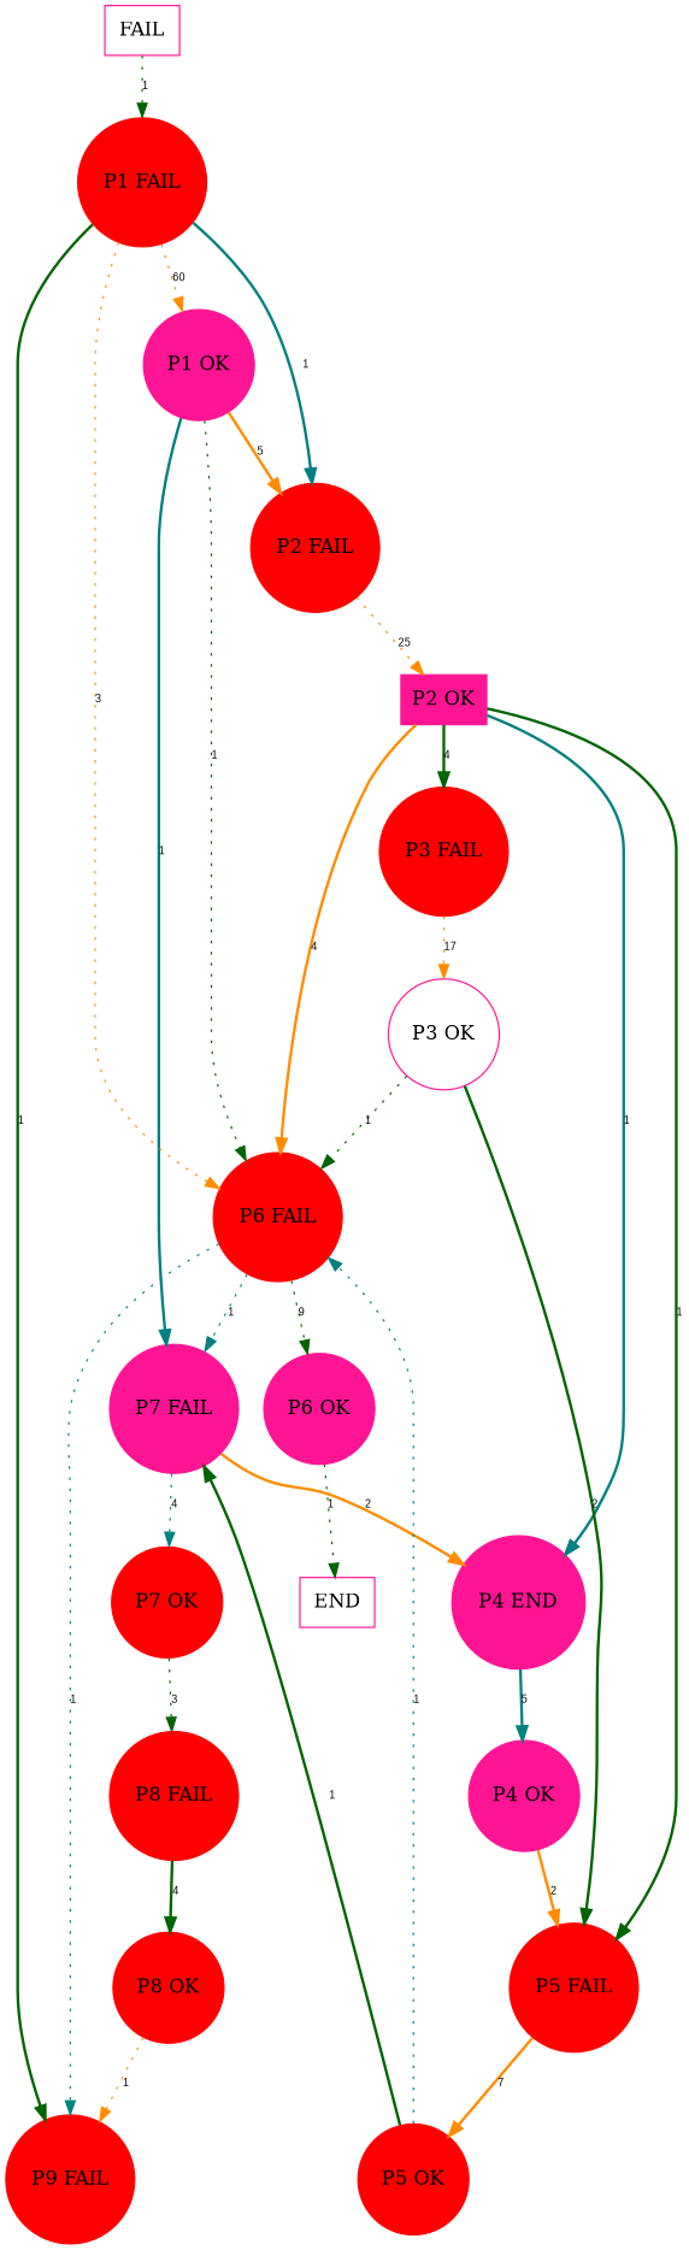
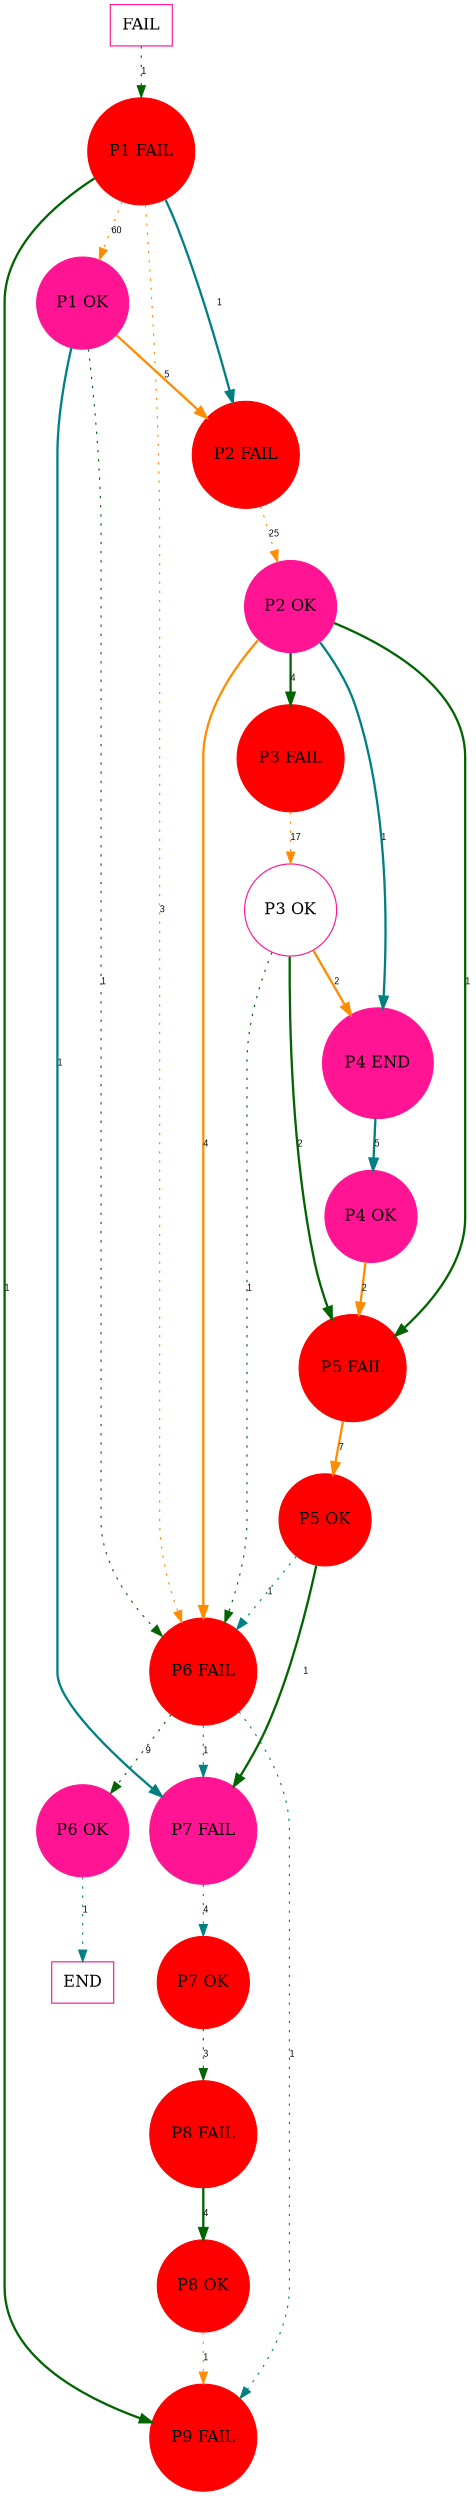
  digraph {
    node [color=red shape=circle style=filled]
    edge [color=darkgreen fontname=Arial fontsize=8 labelfloat=false style=bold]
    "P1 OK" [color=deeppink]
    "P1 FAIL"
    "P2 FAIL"
    "P6 FAIL"
    "P9 FAIL"
    "P7 FAIL" [color=deeppink]
-   "P2 OK" [color=deeppink shape=box]
+   "P2 OK" [color=deeppink]
    "P6 OK" [color=deeppink]
    "P7 OK"
    "P3 FAIL"
    n11 [color=deeppink label="P4 END"]
    "P5 FAIL"
    "P3 OK" [color=deeppink fillcolor=white]
    "P4 OK" [color=deeppink]
    "P5 OK"
    END [color=deeppink fillcolor=white shape=box]
    "P8 FAIL"
    "P8 OK"
    n19 [color=deeppink fillcolor=white label=FAIL shape=box]
    "P1 OK" -> "P2 FAIL" [color=darkorange label=5]
    "P1 OK" -> "P6 FAIL" [label=1 style=dotted]
    "P1 OK" -> "P7 FAIL" [color=teal label=1]
    "P1 FAIL" -> "P1 OK" [color=darkorange label=60 style=dotted]
    "P1 FAIL" -> "P2 FAIL" [color=teal label=1]
    "P1 FAIL" -> "P6 FAIL" [color=darkorange label=3 style=dotted]
    "P1 FAIL" -> "P9 FAIL" [label=1]
    "P2 FAIL" -> "P2 OK" [color=darkorange label=25 style=dotted]
    "P6 FAIL" -> "P9 FAIL" [color=teal label=1 style=dotted]
    "P6 FAIL" -> "P7 FAIL" [color=teal label=1 style=dotted]
    "P6 FAIL" -> "P6 OK" [label=9 style=dotted]
    "P7 FAIL" -> "P7 OK" [color=teal label=4 style=dotted]
    "P2 OK" -> "P6 FAIL" [color=darkorange label=4]
    "P2 OK" -> "P3 FAIL" [label=4]
    "P2 OK" -> n11 [color=teal label=1]
    "P2 OK" -> "P5 FAIL" [label=1]
-   "P6 OK" -> END [label=1 style=dotted]
+   "P6 OK" -> END [color=teal label=1 style=dotted]
    "P7 OK" -> "P8 FAIL" [label=3 style=dotted]
    "P3 FAIL" -> "P3 OK" [color=darkorange label=17 style=dotted]
    n11 -> "P4 OK" [color=teal label=5]
    "P5 FAIL" -> "P5 OK" [color=darkorange label=7]
    "P3 OK" -> "P6 FAIL" [label=1 style=dotted]
-   "P7 FAIL" -> n11 [color=darkorange label=2]
+   "P3 OK" -> n11 [color=darkorange label=2]
    "P3 OK" -> "P5 FAIL" [label=2]
    "P4 OK" -> "P5 FAIL" [color=darkorange label=2]
    "P5 OK" -> "P6 FAIL" [color=teal label=1 style=dotted]
    "P5 OK" -> "P7 FAIL" [label=1]
    "P8 FAIL" -> "P8 OK" [label=4]
    "P8 OK" -> "P9 FAIL" [color=darkorange label=1 style=dotted]
    n19 -> "P1 FAIL" [label=1 style=dotted]
  }
